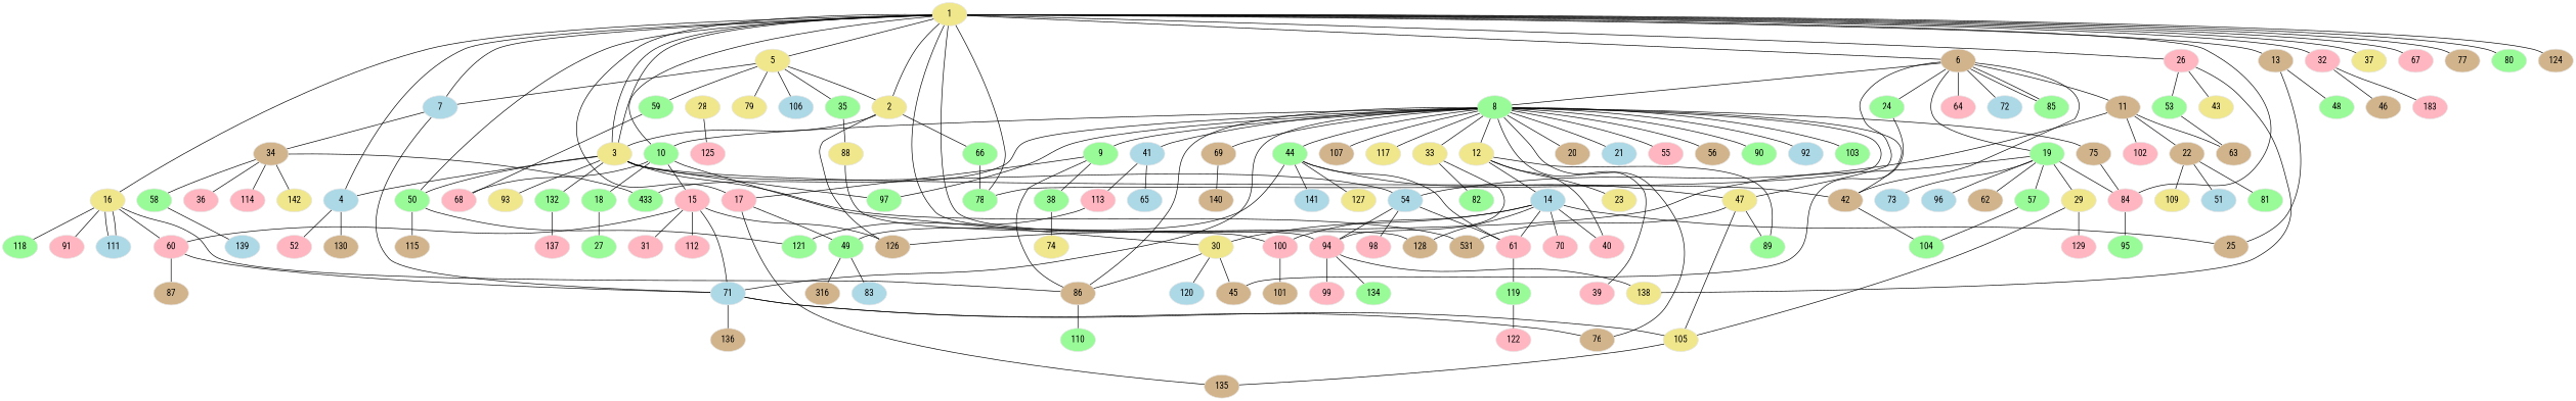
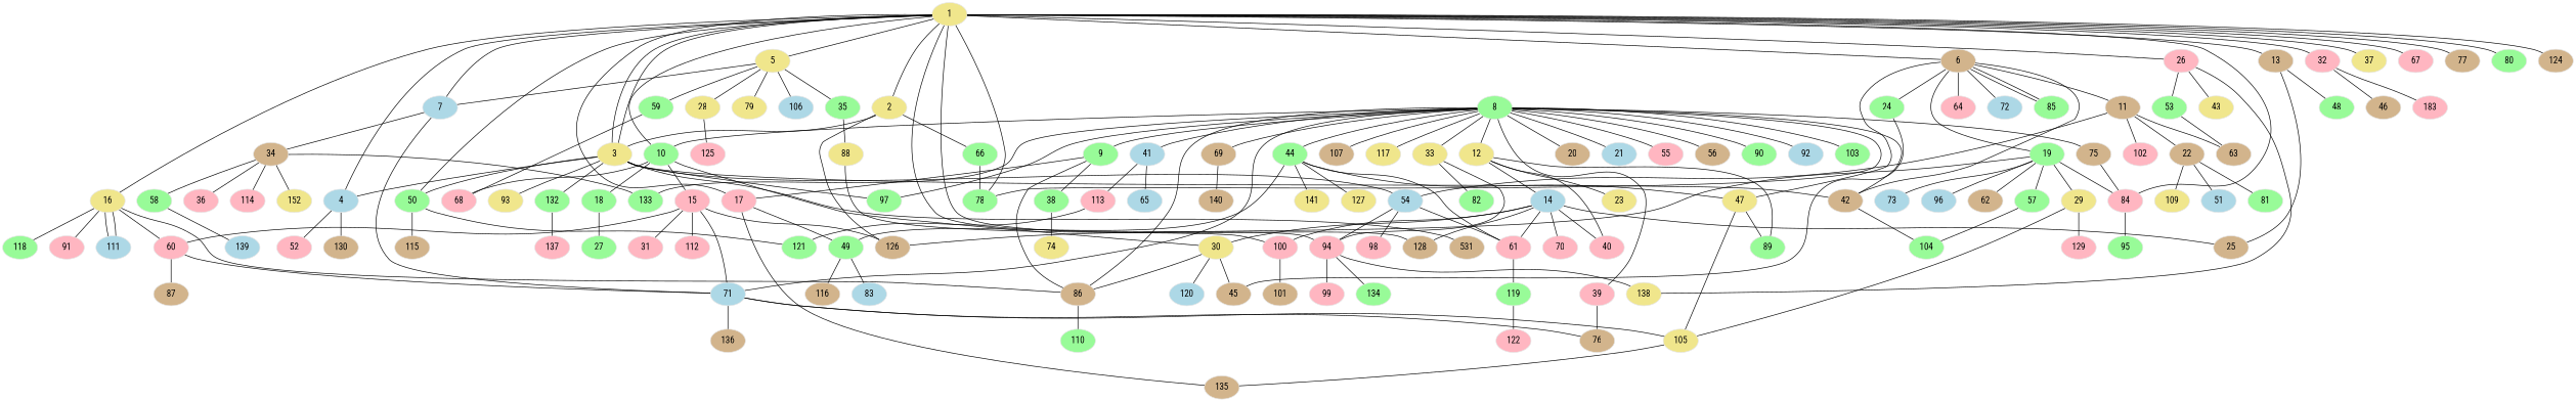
  graph {
    fontname="Roboto Condensed"
    node [color=gray90 fillcolor=palegreen fontname="Roboto Condensed" style=filled]
    edge [fontname="Roboto Condensed"]
    1 [fillcolor=khaki]
    2 [fillcolor=khaki]
    3 [fillcolor=khaki]
    4 [fillcolor=lightblue]
    5 [fillcolor=khaki]
    6 [fillcolor=tan]
    7 [fillcolor=lightblue]
    10
    13 [fillcolor=tan]
    16 [fillcolor=khaki]
    17 [fillcolor=lightpink]
    26 [fillcolor=lightpink]
    32 [fillcolor=lightpink]
    37 [fillcolor=khaki]
    50
    67 [fillcolor=lightpink]
    77 [fillcolor=tan]
    78
    80
    84 [fillcolor=lightpink]
    94 [fillcolor=lightpink]
    124 [fillcolor=tan]
    128 [fillcolor=tan]
    66
    126 [fillcolor=tan]
    42 [fillcolor=tan]
    54 [fillcolor=lightblue]
    93 [fillcolor=khaki]
    97
    n30 [fillcolor=tan label=531]
    132
    52 [fillcolor=lightpink]
    130 [fillcolor=tan]
    28 [fillcolor=khaki]
    35
    59
    79 [fillcolor=khaki]
    106 [fillcolor=lightblue]
    8
    11 [fillcolor=tan]
    19
    24
    47 [fillcolor=khaki]
    64 [fillcolor=lightpink]
    72 [fillcolor=lightblue]
    85
    34 [fillcolor=tan]
    71 [fillcolor=lightblue]
    15 [fillcolor=lightpink]
    18
    30 [fillcolor=khaki]
    68 [fillcolor=lightpink]
    25 [fillcolor=tan]
    48
    86 [fillcolor=tan]
    60 [fillcolor=lightpink]
    91 [fillcolor=lightpink]
    111 [fillcolor=lightblue]
    118
    49
    135 [fillcolor=tan]
    43 [fillcolor=khaki]
    53
    138 [fillcolor=khaki]
    46 [fillcolor=tan]
    n66 [fillcolor=lightpink label=183]
    115 [fillcolor=tan]
    121
    95
    99 [fillcolor=lightpink]
    134
    104
    61 [fillcolor=lightpink]
    98 [fillcolor=lightpink]
    137 [fillcolor=lightpink]
    125 [fillcolor=lightpink]
    88 [fillcolor=khaki]
    9
    12 [fillcolor=khaki]
    20 [fillcolor=tan]
    21 [fillcolor=lightblue]
    33 [fillcolor=khaki]
    39 [fillcolor=lightpink]
    41 [fillcolor=lightblue]
    44
    55 [fillcolor=lightpink]
    56 [fillcolor=tan]
    69 [fillcolor=tan]
    75 [fillcolor=tan]
    76 [fillcolor=tan]
    90
    92 [fillcolor=lightblue]
    103
    107 [fillcolor=tan]
    117 [fillcolor=khaki]
-   133 [label=433]
+   133
    22 [fillcolor=tan]
    63 [fillcolor=tan]
    102 [fillcolor=lightpink]
    29 [fillcolor=khaki]
    57
    62 [fillcolor=tan]
    73 [fillcolor=lightblue]
    96 [fillcolor=lightblue]
    45 [fillcolor=tan]
    89
    105 [fillcolor=khaki]
    36 [fillcolor=lightpink]
    58
    114 [fillcolor=lightpink]
-   142 [fillcolor=khaki]
+   142 [fillcolor=khaki label=152]
    136 [fillcolor=tan]
    38
    14 [fillcolor=lightblue]
    23 [fillcolor=khaki]
    40 [fillcolor=lightpink]
    82
    65 [fillcolor=lightblue]
    113 [fillcolor=lightpink]
    127 [fillcolor=khaki]
-   141 [fillcolor=lightblue]
+   141 [fillcolor=khaki]
    140 [fillcolor=tan]
    110
    74 [fillcolor=khaki]
    31 [fillcolor=lightpink]
    112 [fillcolor=lightpink]
    27
    120 [fillcolor=lightblue]
    51 [fillcolor=lightblue]
    81
    109 [fillcolor=khaki]
    70 [fillcolor=lightpink]
    100 [fillcolor=lightpink]
    119
    101 [fillcolor=tan]
    87 [fillcolor=tan]
    83 [fillcolor=lightblue]
-   116 [fillcolor=tan label=316]
+   116 [fillcolor=tan]
    129 [fillcolor=lightpink]
    139 [fillcolor=lightblue]
    122 [fillcolor=lightpink]
    1 -- 2
    1 -- 3
    1 -- 3
    1 -- 4
    1 -- 5
    1 -- 6
    1 -- 7
    1 -- 10
    1 -- 13
    1 -- 16
    1 -- 17
    1 -- 26
    1 -- 32
    1 -- 37
    1 -- 50
    1 -- 67
    1 -- 77
    1 -- 78
    1 -- 80
    1 -- 84
    1 -- 94
    1 -- 124
    1 -- 128
    2 -- 3
    2 -- 66
    2 -- 126
    3 -- 4
    3 -- 50
    3 -- 42
    3 -- 54
    3 -- 93
    3 -- 97
    3 -- n30
    3 -- 132
    4 -- 52
    4 -- 130
    5 -- 7
-   5 -- 2
+   5 -- 28
    5 -- 35
    5 -- 59
    5 -- 79
    5 -- 106
    6 -- 42
-   6 -- 8
    6 -- 11
    6 -- 19
    6 -- 24
    6 -- 47
    6 -- 64
    6 -- 72
    6 -- 85
    6 -- 85
    7 -- 34
    7 -- 71
    10 -- 15
    10 -- 18
    10 -- 30
    10 -- 68
    13 -- 25
    13 -- 48
    16 -- 86
    16 -- 60
    16 -- 91
    16 -- 111
    16 -- 111
    16 -- 118
    17 -- 49
    17 -- 135
    26 -- 43
    26 -- 53
    26 -- 138
    32 -- 46
    32 -- n66
    50 -- 115
    50 -- 121
    84 -- 95
    94 -- 138
    94 -- 99
    94 -- 134
    66 -- 78
    42 -- 104
    54 -- 94
    54 -- 61
    54 -- 98
    132 -- 137
    28 -- 125
    35 -- 88
    59 -- 68
    8 -- 10
    8 -- 78
    8 -- 42
    8 -- 97
    8 -- 71
    8 -- 86
    8 -- 9
    8 -- 12
    8 -- 20
    8 -- 21
    8 -- 33
    8 -- 39
    8 -- 41
    8 -- 44
    8 -- 55
    8 -- 56
    8 -- 69
    8 -- 75
-   8 -- 76
+   39 -- 76
    8 -- 90
    8 -- 92
    8 -- 103
    8 -- 107
    8 -- 117
    8 -- 133
    11 -- 54
    11 -- 22
    11 -- 63
    11 -- 102
    19 -- 84
    19 -- 126
    19 -- 29
    19 -- 57
    19 -- 62
    19 -- 73
    19 -- 96
    24 -- 45
-   47 -- n30
    47 -- 89
    47 -- 105
    34 -- 133
    34 -- 36
    34 -- 58
    34 -- 114
    34 -- 142
    71 -- 76
    71 -- 105
    71 -- 136
    15 -- 126
    15 -- 71
    15 -- 60
    15 -- 31
    15 -- 112
    18 -- 27
    30 -- 86
    30 -- 45
    30 -- 120
    86 -- 110
    60 -- 71
    60 -- 87
    49 -- 83
    49 -- 116
    53 -- 63
    61 -- 119
    88 -- 100
    9 -- 17
    9 -- 86
    9 -- 38
    12 -- 89
    12 -- 14
    12 -- 23
    12 -- 40
    33 -- 94
    33 -- 82
    41 -- 65
    41 -- 113
    44 -- 47
    44 -- 49
    44 -- 61
    44 -- 127
    44 -- 141
    69 -- 140
    75 -- 84
    22 -- 51
    22 -- 81
    22 -- 109
    29 -- 105
    29 -- 129
    57 -- 104
    105 -- 135
    58 -- 139
    38 -- 74
    14 -- 128
    14 -- 30
    14 -- 25
    14 -- 61
    14 -- 40
    14 -- 70
    14 -- 100
    113 -- 121
    100 -- 101
    119 -- 122
  }
